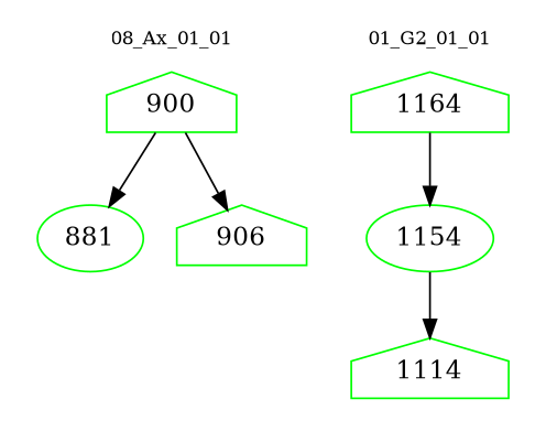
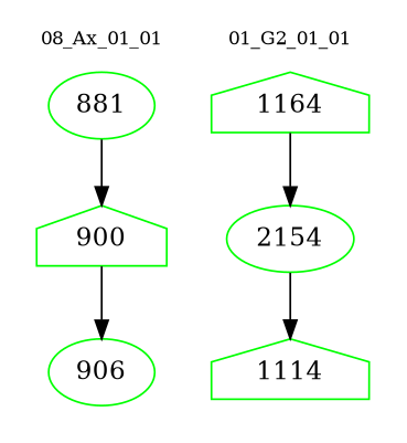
  digraph {
    node [color=green shape=house]
    edge [color=black]
    n1 [label=900]
    n2 [label=881 shape=ellipse]
-   n3 [label=906]
-   n4 [label=1154 shape=ellipse]
+   n3 [label=906 shape=ellipse]
+   n4 [label=2154 shape=ellipse]
    n5 [label=1114]
    n6 [label=1164]
    subgraph cluster_1 {
      color=white
      fontsize=10
      label="08_Ax_01_01"
      n1
      n2
      n3
    }
    subgraph cluster_2 {
      color=white
      fontsize=10
      label="01_G2_01_01"
      n4
      n5
      n6
    }
-   n1 -> n2
+   n2 -> n1
    n1 -> n3
    n4 -> n5
    n6 -> n4
  }
